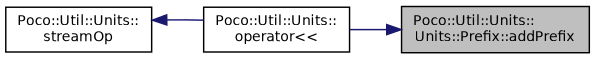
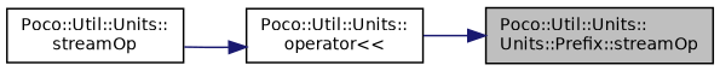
  digraph {
    rankdir=RL
    node [color=black fillcolor=white fontname=Helvetica fontsize=10 shape=record style=filled]
    edge [color=midnightblue dir=back fontname=Helvetica fontsize=10 labelfontname=Helvetica labelfontsize=10 style=solid]
-   n1 [fillcolor=grey75 fontcolor=black height=0.2 label="Poco::Util::Units::\lUnits::Prefix::addPrefix" width=0.4]
+   n1 [fillcolor=grey75 fontcolor=black height=0.2 label="Poco::Util::Units::\lUnits::Prefix::streamOp" width=0.4]
    n2 [height=0.2 label="Poco::Util::Units::\loperator\<\<" width=0.4]
    n3 [height=0.2 label="Poco::Util::Units::\lstreamOp" width=0.4]
    n1 -> n2
-   n3 -> n2
+   n2 -> n3
  }
